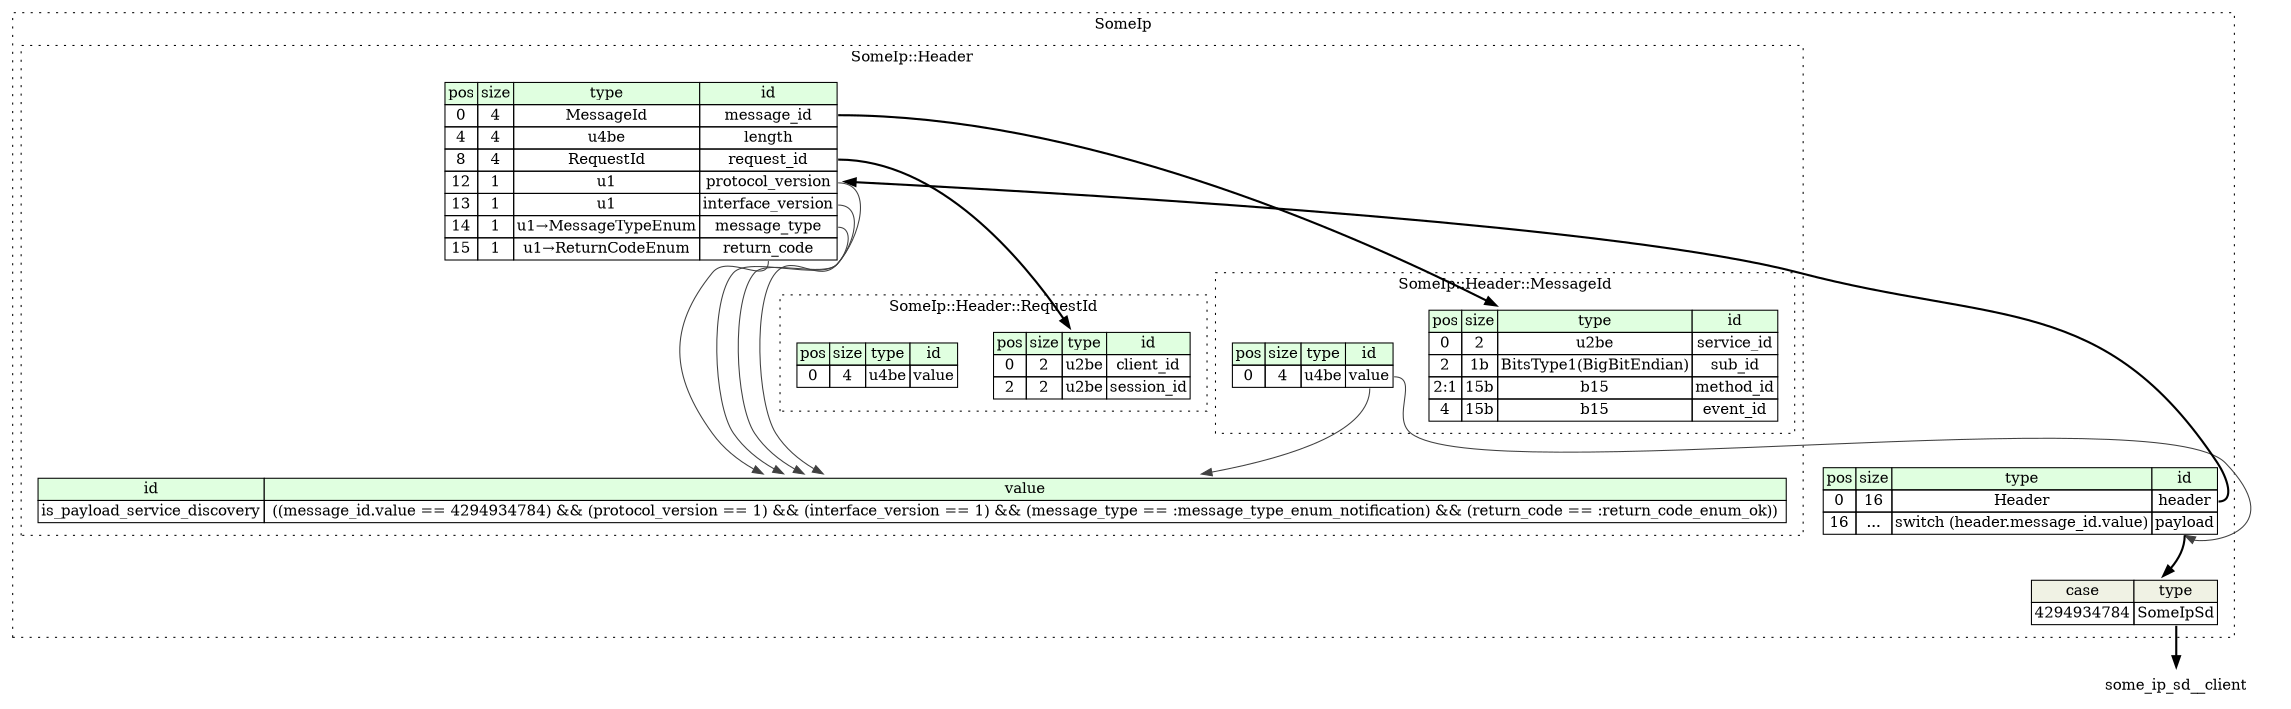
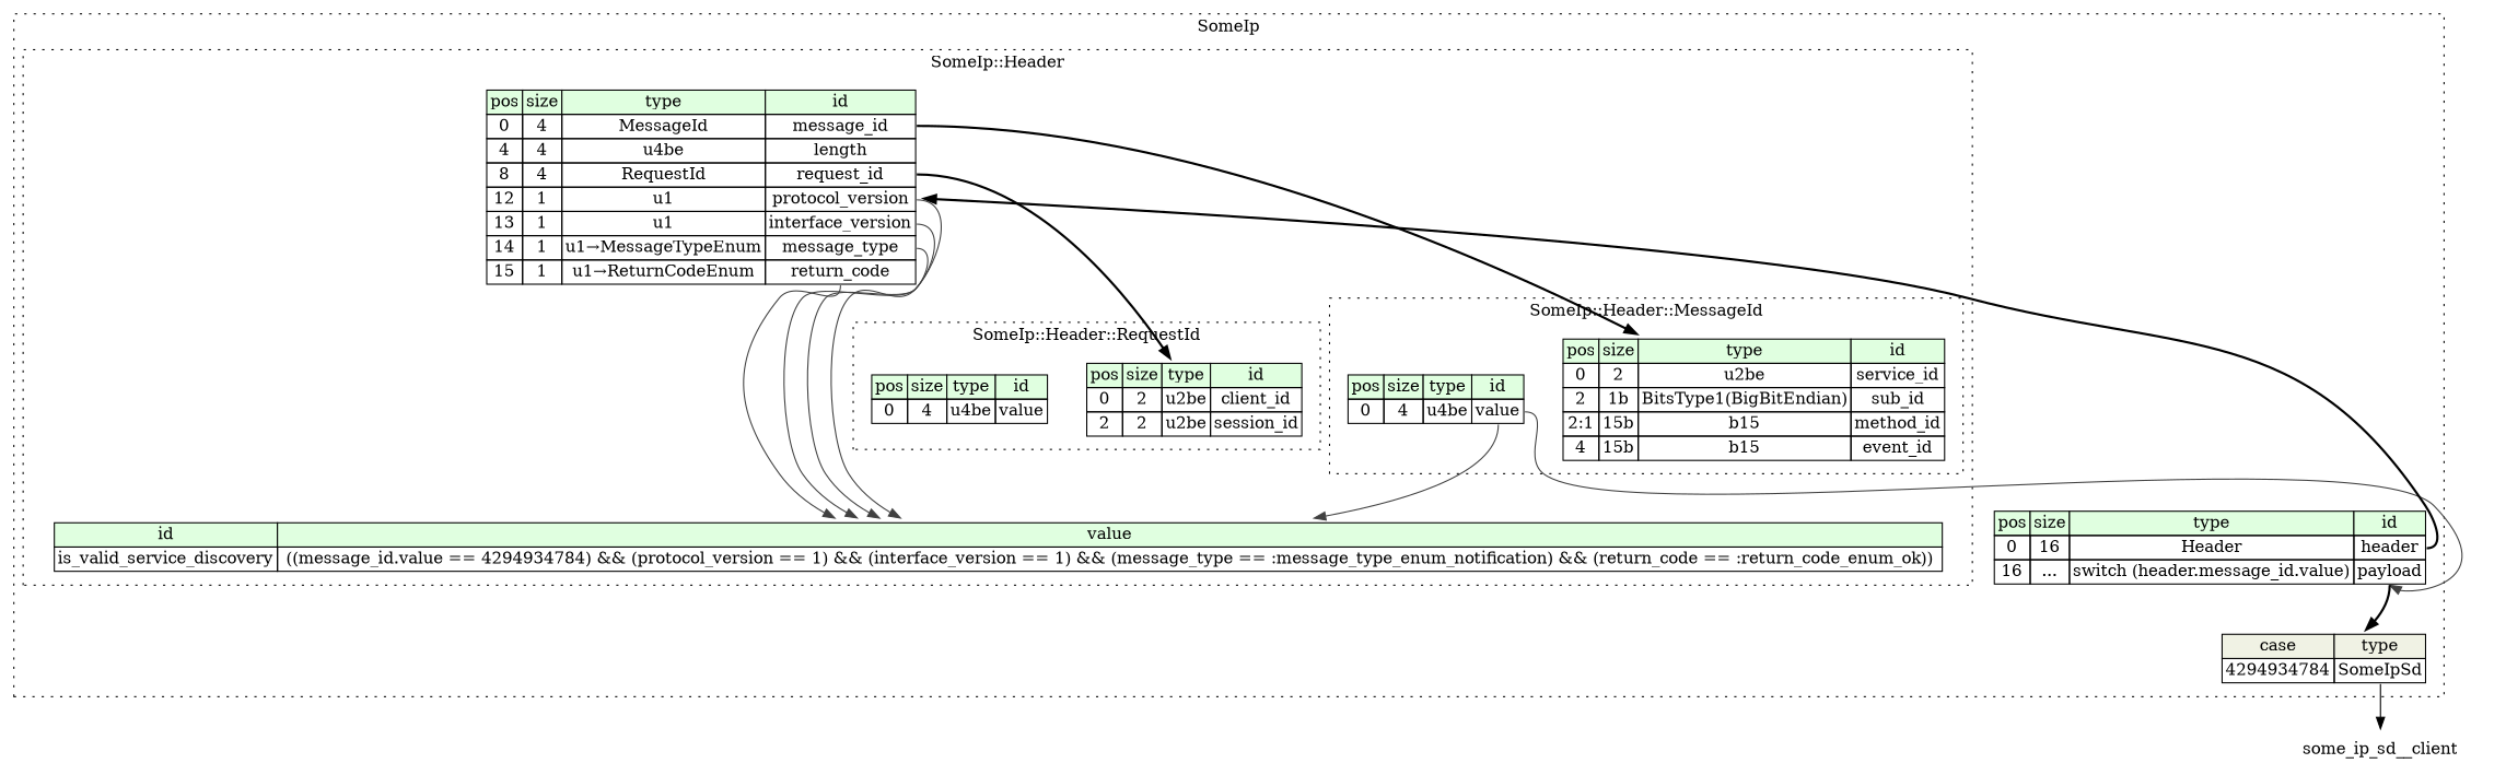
  digraph {
    rankdir=TB
    node [shape=plaintext]
    edge [color="#404040" tailport=value_type]
    n1 [label=<<TABLE BORDER="0" CELLBORDER="1" CELLSPACING="0"> 					<TR><TD BGCOLOR="#E0FFE0">pos</TD><TD BGCOLOR="#E0FFE0">size</TD><TD BGCOLOR="#E0FFE0">type</TD><TD BGCOLOR="#E0FFE0">id</TD></TR> 					<TR><TD PORT="service_id_pos">0</TD><TD PORT="service_id_size">2</TD><TD>u2be</TD><TD PORT="service_id_type">service_id</TD></TR> 					<TR><TD PORT="sub_id_pos">2</TD><TD PORT="sub_id_size">1b</TD><TD>BitsType1(BigBitEndian)</TD><TD PORT="sub_id_type">sub_id</TD></TR> 					<TR><TD PORT="method_id_pos">2:1</TD><TD PORT="method_id_size">15b</TD><TD>b15</TD><TD PORT="method_id_type">method_id</TD></TR> 					<TR><TD PORT="event_id_pos">4</TD><TD PORT="event_id_size">15b</TD><TD>b15</TD><TD PORT="event_id_type">event_id</TD></TR> 				</TABLE>>]
    n2 [label=<<TABLE BORDER="0" CELLBORDER="1" CELLSPACING="0"> 					<TR><TD BGCOLOR="#E0FFE0">pos</TD><TD BGCOLOR="#E0FFE0">size</TD><TD BGCOLOR="#E0FFE0">type</TD><TD BGCOLOR="#E0FFE0">id</TD></TR> 					<TR><TD PORT="value_pos">0</TD><TD PORT="value_size">4</TD><TD>u4be</TD><TD PORT="value_type">value</TD></TR> 				</TABLE>>]
    n3 [label=<<TABLE BORDER="0" CELLBORDER="1" CELLSPACING="0"> 					<TR><TD BGCOLOR="#E0FFE0">pos</TD><TD BGCOLOR="#E0FFE0">size</TD><TD BGCOLOR="#E0FFE0">type</TD><TD BGCOLOR="#E0FFE0">id</TD></TR> 					<TR><TD PORT="client_id_pos">0</TD><TD PORT="client_id_size">2</TD><TD>u2be</TD><TD PORT="client_id_type">client_id</TD></TR> 					<TR><TD PORT="session_id_pos">2</TD><TD PORT="session_id_size">2</TD><TD>u2be</TD><TD PORT="session_id_type">session_id</TD></TR> 				</TABLE>>]
    n4 [label=<<TABLE BORDER="0" CELLBORDER="1" CELLSPACING="0"> 					<TR><TD BGCOLOR="#E0FFE0">pos</TD><TD BGCOLOR="#E0FFE0">size</TD><TD BGCOLOR="#E0FFE0">type</TD><TD BGCOLOR="#E0FFE0">id</TD></TR> 					<TR><TD PORT="value_pos">0</TD><TD PORT="value_size">4</TD><TD>u4be</TD><TD PORT="value_type">value</TD></TR> 				</TABLE>>]
    n5 [label=<<TABLE BORDER="0" CELLBORDER="1" CELLSPACING="0"> 				<TR><TD BGCOLOR="#E0FFE0">pos</TD><TD BGCOLOR="#E0FFE0">size</TD><TD BGCOLOR="#E0FFE0">type</TD><TD BGCOLOR="#E0FFE0">id</TD></TR> 				<TR><TD PORT="message_id_pos">0</TD><TD PORT="message_id_size">4</TD><TD>MessageId</TD><TD PORT="message_id_type">message_id</TD></TR> 				<TR><TD PORT="length_pos">4</TD><TD PORT="length_size">4</TD><TD>u4be</TD><TD PORT="length_type">length</TD></TR> 				<TR><TD PORT="request_id_pos">8</TD><TD PORT="request_id_size">4</TD><TD>RequestId</TD><TD PORT="request_id_type">request_id</TD></TR> 				<TR><TD PORT="protocol_version_pos">12</TD><TD PORT="protocol_version_size">1</TD><TD>u1</TD><TD PORT="protocol_version_type">protocol_version</TD></TR> 				<TR><TD PORT="interface_version_pos">13</TD><TD PORT="interface_version_size">1</TD><TD>u1</TD><TD PORT="interface_version_type">interface_version</TD></TR> 				<TR><TD PORT="message_type_pos">14</TD><TD PORT="message_type_size">1</TD><TD>u1→MessageTypeEnum</TD><TD PORT="message_type_type">message_type</TD></TR> 				<TR><TD PORT="return_code_pos">15</TD><TD PORT="return_code_size">1</TD><TD>u1→ReturnCodeEnum</TD><TD PORT="return_code_type">return_code</TD></TR> 			</TABLE>>]
-   n6 [label=<<TABLE BORDER="0" CELLBORDER="1" CELLSPACING="0"> 				<TR><TD BGCOLOR="#E0FFE0">id</TD><TD BGCOLOR="#E0FFE0">value</TD></TR> 				<TR><TD>is_payload_service_discovery</TD><TD> ((message_id.value == 4294934784) &amp;&amp; (protocol_version == 1) &amp;&amp; (interface_version == 1) &amp;&amp; (message_type == :message_type_enum_notification) &amp;&amp; (return_code == :return_code_enum_ok)) </TD></TR> 			</TABLE>>]
+   n6 [label=<<TABLE BORDER="0" CELLBORDER="1" CELLSPACING="0"> 				<TR><TD BGCOLOR="#E0FFE0">id</TD><TD BGCOLOR="#E0FFE0">value</TD></TR> 				<TR><TD>is_valid_service_discovery</TD><TD> ((message_id.value == 4294934784) &amp;&amp; (protocol_version == 1) &amp;&amp; (interface_version == 1) &amp;&amp; (message_type == :message_type_enum_notification) &amp;&amp; (return_code == :return_code_enum_ok)) </TD></TR> 			</TABLE>>]
    n7 [label=<<TABLE BORDER="0" CELLBORDER="1" CELLSPACING="0"> 			<TR><TD BGCOLOR="#E0FFE0">pos</TD><TD BGCOLOR="#E0FFE0">size</TD><TD BGCOLOR="#E0FFE0">type</TD><TD BGCOLOR="#E0FFE0">id</TD></TR> 			<TR><TD PORT="header_pos">0</TD><TD PORT="header_size">16</TD><TD>Header</TD><TD PORT="header_type">header</TD></TR> 			<TR><TD PORT="payload_pos">16</TD><TD PORT="payload_size">...</TD><TD>switch (header.message_id.value)</TD><TD PORT="payload_type">payload</TD></TR> 		</TABLE>>]
    n8 [label=<<TABLE BORDER="0" CELLBORDER="1" CELLSPACING="0"> 	<TR><TD BGCOLOR="#F0F2E4">case</TD><TD BGCOLOR="#F0F2E4">type</TD></TR> 	<TR><TD>4294934784</TD><TD PORT="case0">SomeIpSd</TD></TR> </TABLE>>]
    n9 [label=some_ip_sd__client]
    subgraph cluster_1 {
      label=SomeIp
      style=dotted
      n7
      n8
      subgraph cluster_2 {
        label="SomeIp::Header"
        style=dotted
        n5
        n6
        subgraph cluster_3 {
          label="SomeIp::Header::MessageId"
          style=dotted
          n1
          n2
        }
        subgraph cluster_4 {
          label="SomeIp::Header::RequestId"
          style=dotted
          n3
          n4
        }
      }
    }
    n2 -> n6
    n2 -> n7 [headport=payload_type]
    n5 -> n1 [style=bold tailport=message_id_type color=""]
    n5 -> n3 [style=bold tailport=request_id_type color=""]
    n5 -> n6 [tailport=protocol_version_type]
    n5 -> n6 [tailport=interface_version_type]
    n5 -> n6 [tailport=message_type_type]
    n5 -> n6 [tailport=return_code_type]
    n7 -> n5 [style=bold tailport=header_type color=""]
    n7 -> n8 [style=bold tailport=payload_type color=""]
-   n8 -> n9 [style=bold tailport=case0 color=""]
+   n8 -> n9 [style=solid tailport=case0 color=""]
  }
